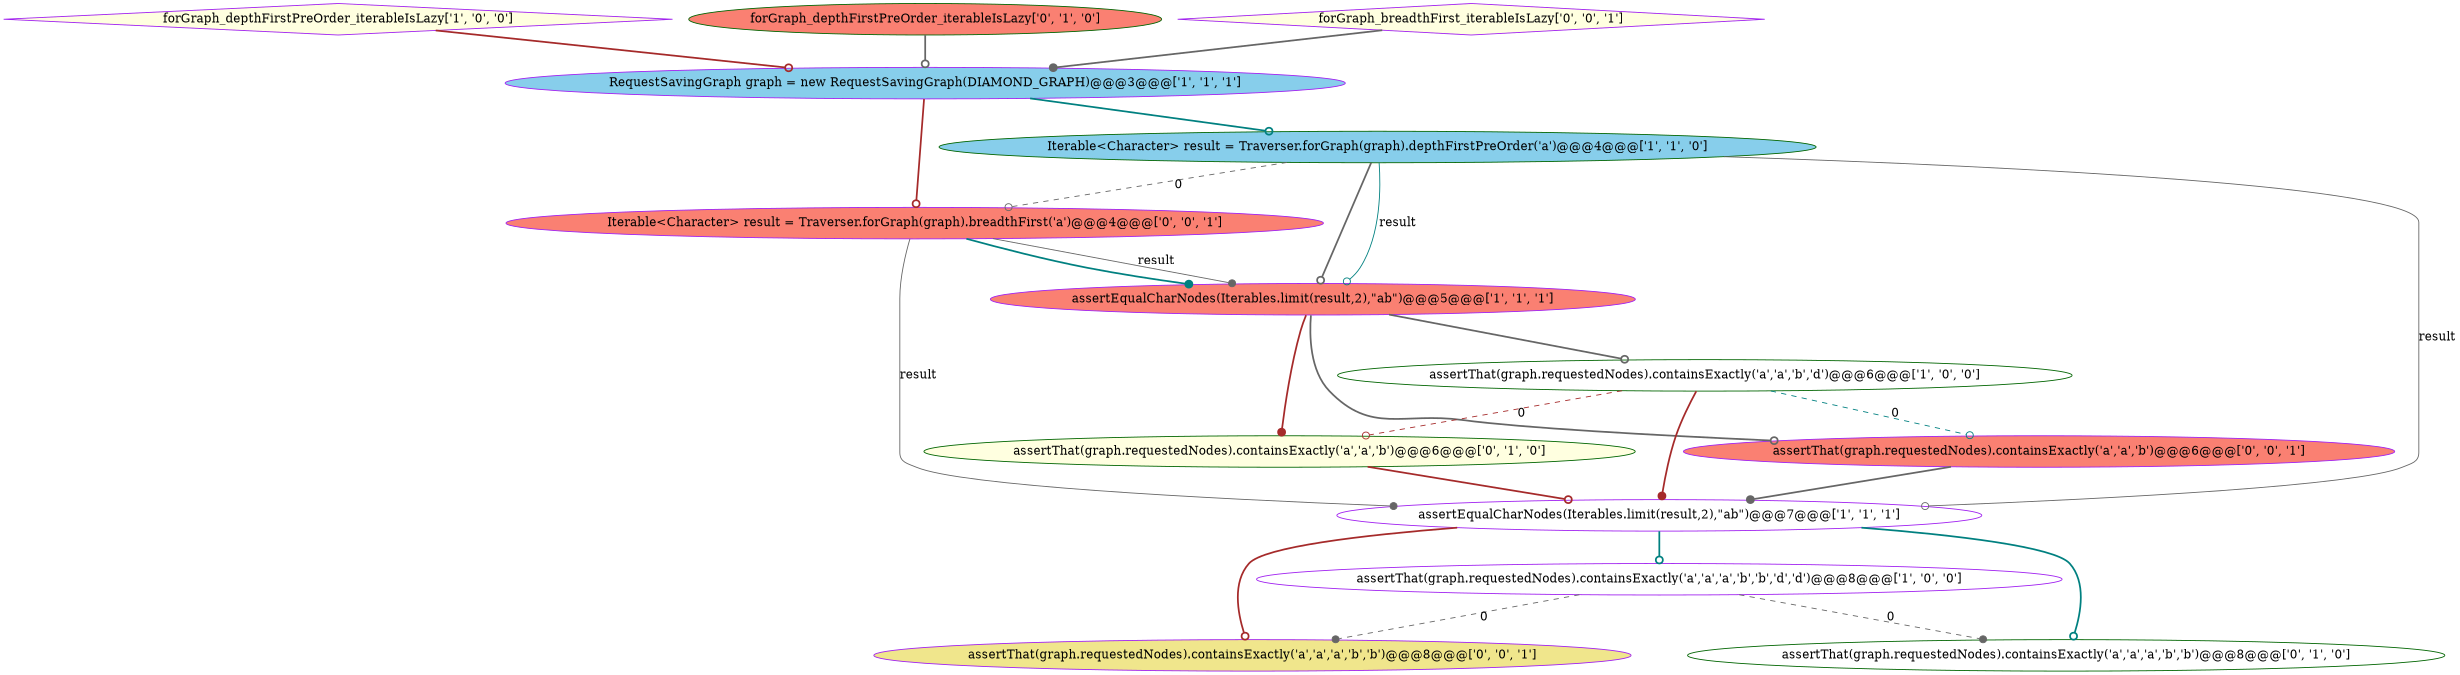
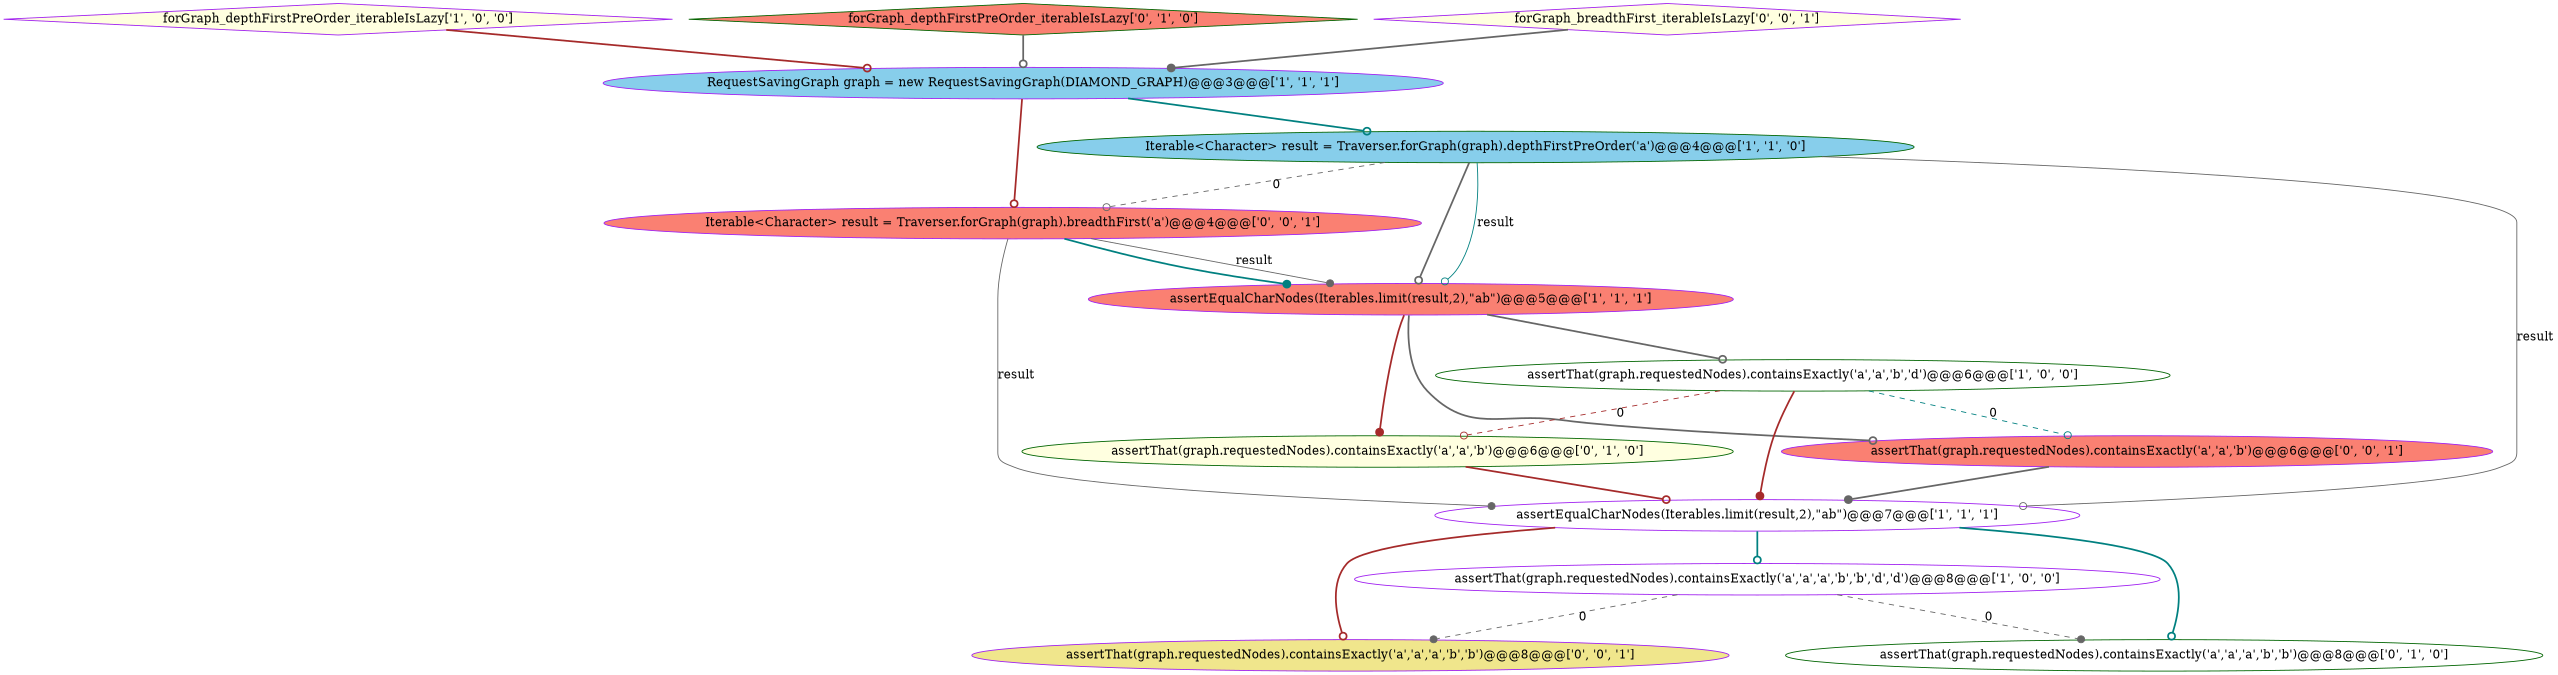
  digraph {
    node [fillcolor=salmon shape=ellipse style=filled color=purple]
    edge [style=bold color=gray40 arrowhead=odot]
    n1 [fillcolor=lightyellow label="forGraph_depthFirstPreOrder_iterableIsLazy['1', '0', '0']" shape=diamond]
    n2 [fillcolor=skyblue label="RequestSavingGraph graph = new RequestSavingGraph(DIAMOND_GRAPH)@@@3@@@['1', '1', '1']"]
    n3 [label="assertEqualCharNodes(Iterables.limit(result,2),\"ab\")@@@5@@@['1', '1', '1']"]
    n4 [label="assertThat(graph.requestedNodes).containsExactly('a','a','b')@@@6@@@['0', '0', '1']"]
    n5 [fillcolor=lightyellow label="assertThat(graph.requestedNodes).containsExactly('a','a','b')@@@6@@@['0', '1', '0']" color=darkgreen]
    n6 [fillcolor=white label="assertThat(graph.requestedNodes).containsExactly('a','a','b','d')@@@6@@@['1', '0', '0']" color=darkgreen]
    n7 [fillcolor=skyblue label="Iterable<Character> result = Traverser.forGraph(graph).depthFirstPreOrder('a')@@@4@@@['1', '1', '0']" color=darkgreen]
    n8 [fillcolor=white label="assertEqualCharNodes(Iterables.limit(result,2),\"ab\")@@@7@@@['1', '1', '1']"]
    n9 [label="Iterable<Character> result = Traverser.forGraph(graph).breadthFirst('a')@@@4@@@['0', '0', '1']"]
    n10 [fillcolor=khaki label="assertThat(graph.requestedNodes).containsExactly('a','a','a','b','b')@@@8@@@['0', '0', '1']"]
    n11 [fillcolor=white label="assertThat(graph.requestedNodes).containsExactly('a','a','a','b','b','d','d')@@@8@@@['1', '0', '0']"]
    n12 [fillcolor=white label="assertThat(graph.requestedNodes).containsExactly('a','a','a','b','b')@@@8@@@['0', '1', '0']" color=darkgreen]
-   n13 [label="forGraph_depthFirstPreOrder_iterableIsLazy['0', '1', '0']" color=darkgreen]
+   n13 [label="forGraph_depthFirstPreOrder_iterableIsLazy['0', '1', '0']" shape=diamond color=darkgreen]
    n14 [fillcolor=lightyellow label="forGraph_breadthFirst_iterableIsLazy['0', '0', '1']" shape=diamond]
    n1 -> n2 [color=brown]
    n2 -> n7 [color=teal]
    n2 -> n9 [color=brown]
    n3 -> n4
    n3 -> n5 [color=brown arrowhead=dot]
    n3 -> n6
    n4 -> n8 [arrowhead=dot]
    n5 -> n8 [color=brown]
    n6 -> n4 [label=0 style=dashed color=teal]
    n6 -> n5 [label=0 style=dashed color=brown]
    n6 -> n8 [color=brown arrowhead=dot]
    n7 -> n3 [label=result style=solid color=teal]
    n7 -> n3
    n7 -> n8 [label=result style=solid]
    n7 -> n9 [label=0 style=dashed]
    n8 -> n10 [color=brown]
    n8 -> n11 [color=teal]
    n8 -> n12 [color=teal]
    n9 -> n3 [label=result style=solid arrowhead=dot]
    n9 -> n3 [color=teal arrowhead=dot]
    n9 -> n8 [label=result style=solid arrowhead=dot]
    n11 -> n10 [label=0 style=dashed arrowhead=dot]
    n11 -> n12 [label=0 style=dashed arrowhead=dot]
    n13 -> n2
    n14 -> n2 [arrowhead=dot]
  }
